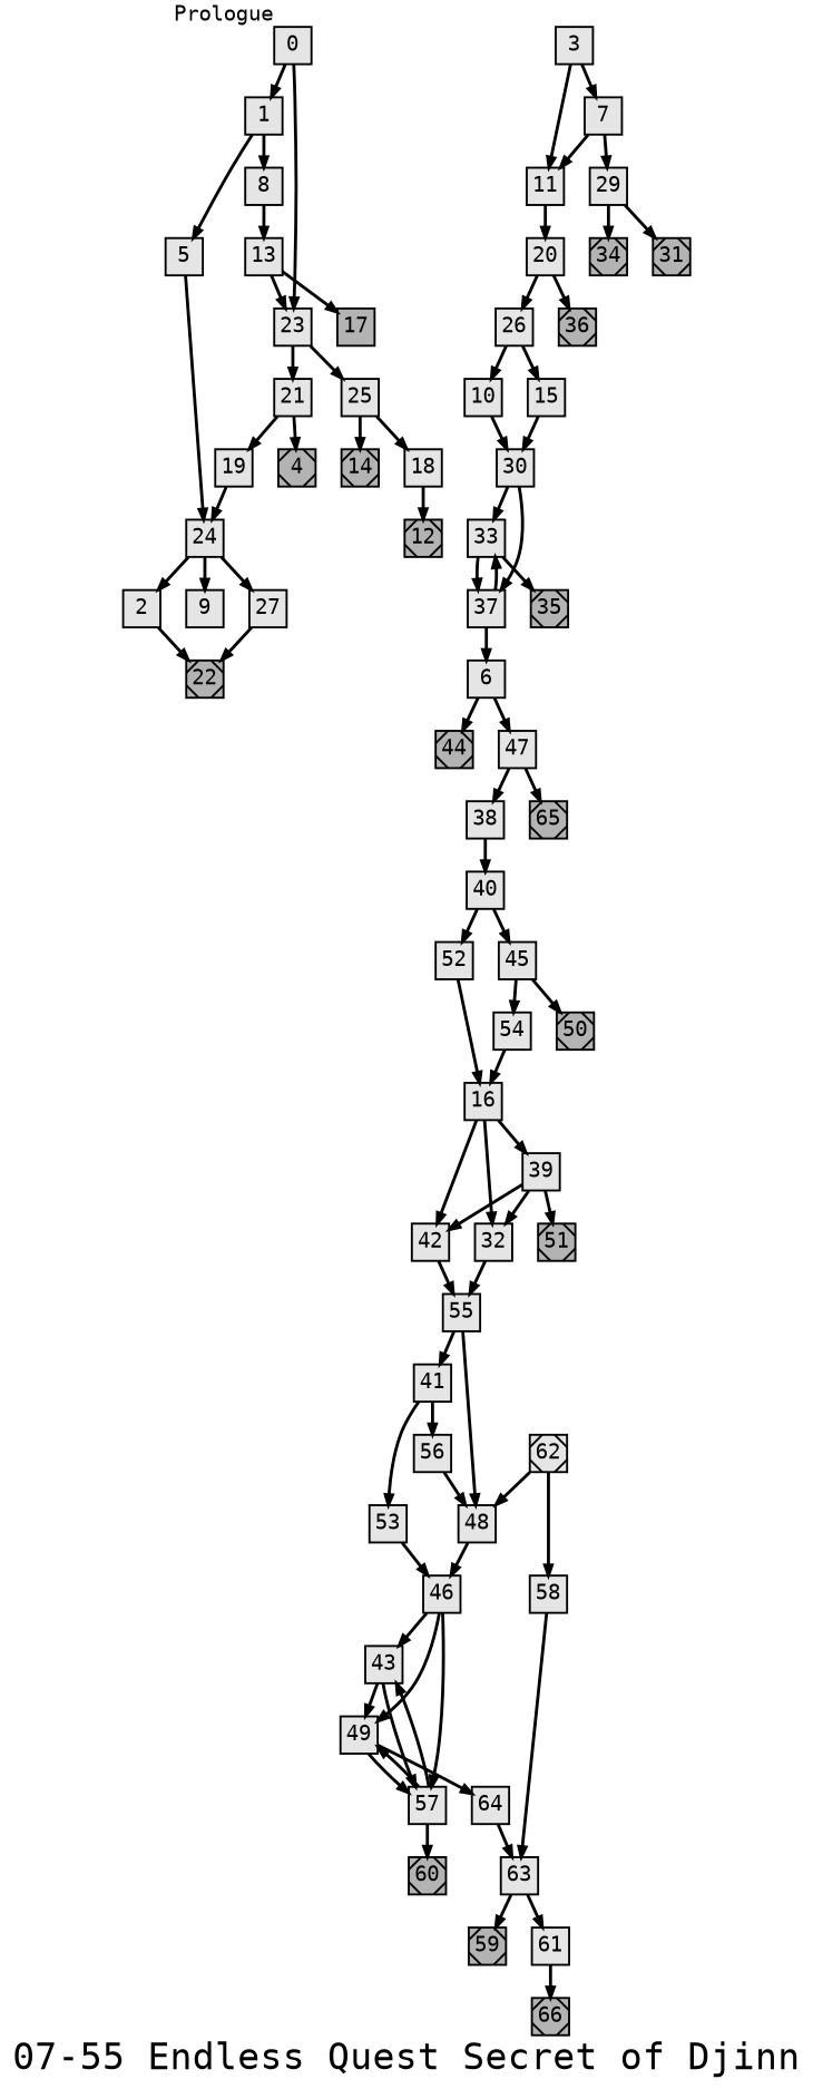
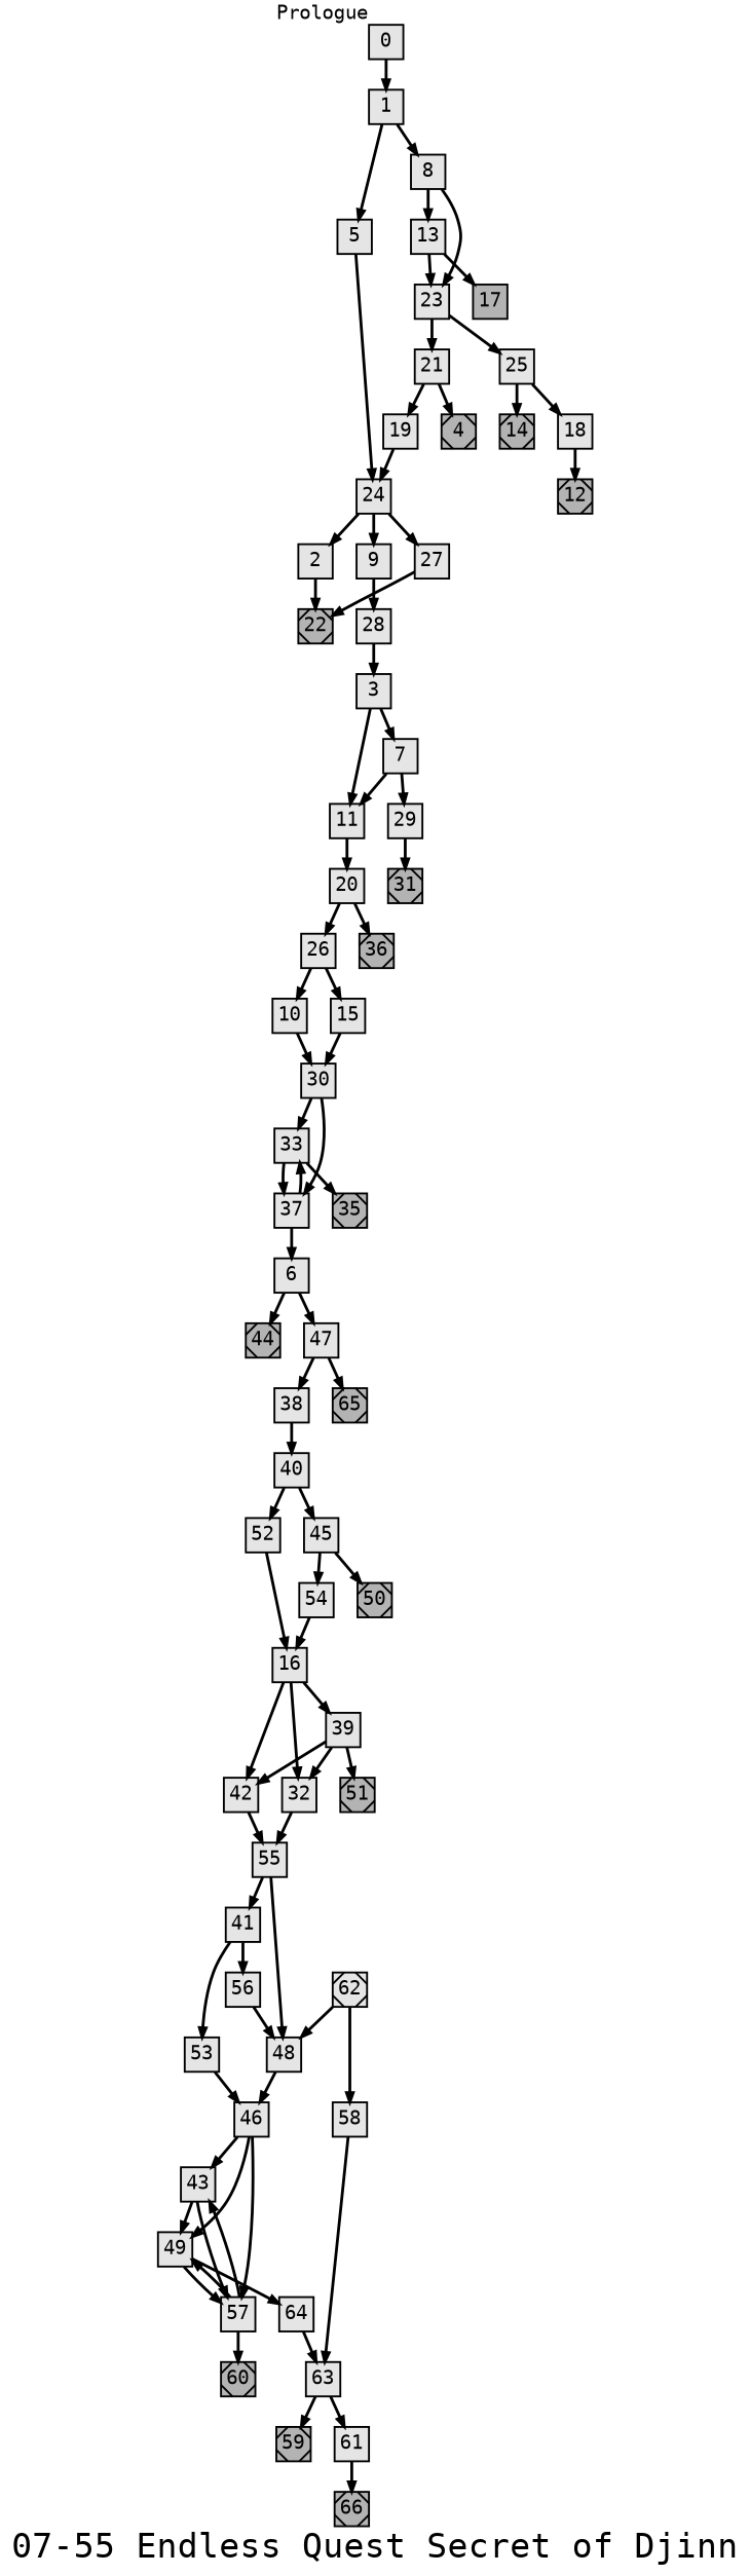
  digraph {
    fontname="DejaVu Sans Mono"
    fontsize=36
    label="07-55 Endless Quest Secret of Djinn"
    nodesep=0.35
    ordering=out
    rankdir=TB
    ranksep=0.45
    node [fillcolor=grey90 fixedsize=true fontname="DejaVu Sans Mono" fontsize=20 labelfloat=true margin="0,0" penwidth=2 regular=true shape=rect style=filled]
    edge [fontname="DejaVu Sans Mono" fontsize=12 labelfloat=true penwidth=3]
    0 [xlabel=Prologue]
    1
    5
    8
    24
    13
    23
    2
    9
    27
    17 [fillcolor=grey70 shape=box]
    21
    25
    22 [fillcolor=grey70 shape=Msquare]
    3
    11
    7
    20
    29
    26
    36 [fillcolor=grey70 shape=Msquare]
-   34 [fillcolor=grey70 shape=Msquare]
    31 [fillcolor=grey70 shape=Msquare]
    4 [fillcolor=grey70 shape=Msquare]
+   28
    44 [fillcolor=grey70 shape=Msquare]
    6
    47
    38
    65 [fillcolor=grey70 shape=Msquare]
    40
    19
    14 [fillcolor=grey70 shape=Msquare]
    18
    10
    30
    33
    37
    35 [fillcolor=grey70 shape=Msquare]
    15
    12 [fillcolor=grey70 shape=Msquare]
    16
    42
    32
    39
    55
    51 [fillcolor=grey70 shape=Msquare]
    41
    48
    53
    56
    46
    52
    45
    50 [fillcolor=grey70 shape=Msquare]
    54
    43
    49
    57
    64
    60 [fillcolor=grey70 shape=Msquare]
    63
    62 [shape=Msquare]
    58
    59 [fillcolor=grey70 shape=Msquare]
    61
    66 [fillcolor=grey70 shape=Msquare]
    0 -> 1
    1 -> 5
    1 -> 8
    5 -> 24
    8 -> 13
-   0 -> 23
+   8 -> 23
    24 -> 2
    24 -> 9
    24 -> 27
    13 -> 23
    13 -> 17
    23 -> 21
    23 -> 25
    2 -> 22
+   9 -> 28
    27 -> 22
    21 -> 4
    21 -> 19
    25 -> 14
    25 -> 18
    3 -> 11
    3 -> 7
    11 -> 20
    7 -> 11
    7 -> 29
    20 -> 26
    20 -> 36
-   29 -> 34
    29 -> 31
    26 -> 10
    26 -> 15
+   28 -> 3
    6 -> 44
    6 -> 47
    47 -> 38
    47 -> 65
    38 -> 40
    40 -> 52
    40 -> 45
    19 -> 24
    18 -> 12
    10 -> 30
    30 -> 33
    30 -> 37
    33 -> 37
    33 -> 35
    37 -> 6
    37 -> 33
    15 -> 30
    16 -> 42
    16 -> 32
    16 -> 39
    42 -> 55
    32 -> 55
    39 -> 42
    39 -> 32
    39 -> 51
    55 -> 41
    55 -> 48
    41 -> 53
    41 -> 56
    48 -> 46
    53 -> 46
    56 -> 48
    46 -> 43
    46 -> 49
    46 -> 57
    52 -> 16
    45 -> 50
    45 -> 54
    54 -> 16
    43 -> 49
    43 -> 57
    49 -> 57
    49 -> 64
    57 -> 43
    57 -> 49
    57 -> 60
    64 -> 63
    63 -> 59
    63 -> 61
    62 -> 48
    62 -> 58
    58 -> 63
    61 -> 66
  }
